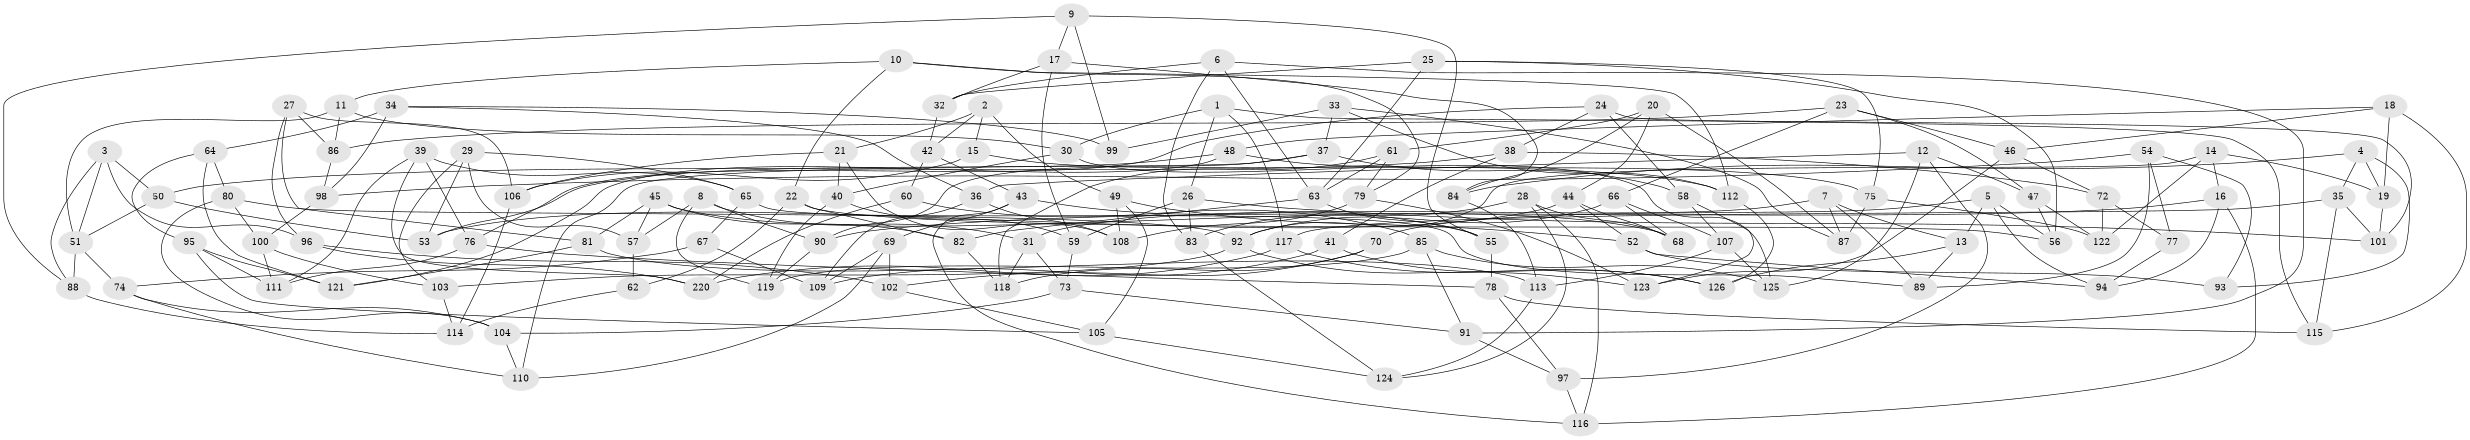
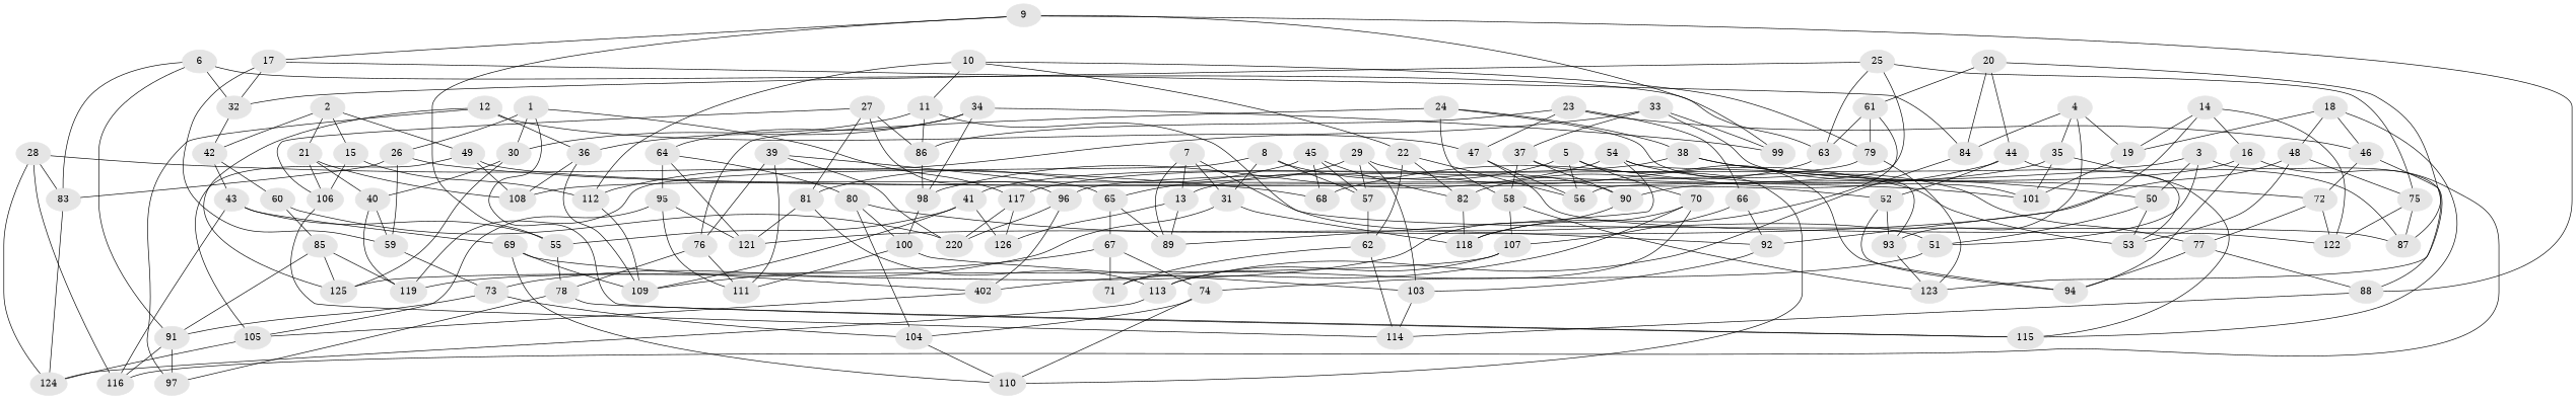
  graph {
    node [color=gray90 style=filled]
    1
    26
    30
    115
    117
    83
    59
    101
    125
    40
    126
    n12 [label=220]
    2
    15
    21
    42
    49
    112
    106
    108
    43
    60
    52
    105
    3
    50
    51
    88
    96
    53
    74
    114
-   102
+   102 [label=402]
    4
    19
    35
    84
    93
    113
    123
    5
    13
    56
    70
    94
    89
    118
+   71
    6
    32
    63
    91
    82
    124
    97
    7
    31
    87
    73
    8
    57
    90
    119
    62
    9
    17
    55
    99
    78
    10
    11
    22
    79
    86
    98
    12
    36
    47
    109
    122
    116
    14
    16
    92
    103
    18
    46
    48
    72
    75
    121
    20
    44
    61
    68
    23
    66
    107
    24
    38
    58
    76
    41
    111
    25
    27
    81
    28
    29
    65
    67
    104
    33
    37
    110
    34
    64
    80
    95
    100
    77
    39
    69
    85
    45
    54
    1 -- 26
    1 -- 30
    1 -- 115
    1 -- 117
    26 -- 83
    26 -- 59
    26 -- 101
    30 -- 125
    30 -- 40
    117 -- 126
    117 -- n12
    83 -- 124
    59 -- 73
    40 -- 59
    40 -- 119
    2 -- 15
    2 -- 21
    2 -- 42
    2 -- 49
    15 -- 112
    15 -- 106
    21 -- 40
    21 -- 106
    21 -- 108
    42 -- 43
    42 -- 60
    49 -- 108
    49 -- 52
    49 -- 105
-   112 -- 126
+   112 -- 109
    106 -- 114
    43 -- 55
    43 -- 116
    43 -- 69
    60 -- n12
    60 -- 85
    52 -- 93
    52 -- 94
    105 -- 124
    3 -- 50
    3 -- 51
    3 -- 88
    3 -- 96
    50 -- 51
    50 -- 53
    51 -- 74
    88 -- 114
    96 -- n12
    96 -- 102
    74 -- 104
    74 -- 110
    102 -- 105
    4 -- 19
    4 -- 35
    4 -- 84
    4 -- 93
    19 -- 101
    35 -- 115
    35 -- 117
    35 -- 101
    84 -- 113
-   92 -- 123
+   93 -- 123
    113 -- 124
    5 -- 13
    5 -- 56
    5 -- 70
    5 -- 94
    13 -- 126
    13 -- 89
    70 -- 102
    70 -- 118
+   70 -- 71
    6 -- 83
    6 -- 32
    6 -- 63
    6 -- 91
    32 -- 42
    63 -- 82
    91 -- 97
    82 -- 118
-   97 -- 116
+   91 -- 116
    7 -- 13
    7 -- 89
    7 -- 31
    7 -- 87
    31 -- 118
    31 -- 73
    73 -- 91
    73 -- 104
    8 -- 31
    8 -- 57
    8 -- 90
    8 -- 119
    57 -- 62
    90 -- 119
    62 -- 114
+   62 -- 71
    9 -- 88
    9 -- 17
    9 -- 55
    9 -- 99
    17 -- 59
    17 -- 84
    17 -- 32
    55 -- 78
    78 -- 115
    78 -- 97
    10 -- 112
    10 -- 11
    10 -- 22
    10 -- 79
    11 -- 30
    11 -- 51
    11 -- 86
    22 -- 56
    22 -- 82
    22 -- 62
    79 -- 108
    79 -- 123
    86 -- 98
    98 -- 100
    12 -- 125
    12 -- 97
    12 -- 36
    12 -- 47
    36 -- 108
    36 -- 109
    47 -- 56
    47 -- 122
    14 -- 19
    14 -- 122
    14 -- 16
    14 -- 92
    16 -- 94
    16 -- 90
    16 -- 116
    92 -- 103
    103 -- 114
    18 -- 115
    18 -- 19
    18 -- 46
    18 -- 48
    46 -- 123
    46 -- 72
    48 -- 53
    48 -- 75
    48 -- 121
    72 -- 122
    72 -- 77
    75 -- 87
    75 -- 122
    20 -- 84
    20 -- 87
    20 -- 44
    20 -- 61
    44 -- 52
    44 -- 53
    44 -- 68
    61 -- 118
    61 -- 63
    61 -- 79
    23 -- 86
    23 -- 47
    23 -- 46
    23 -- 66
    66 -- 92
-   66 -- 68
    66 -- 107
    107 -- 125
    107 -- 113
    24 -- 101
    24 -- 38
    24 -- 58
    24 -- 76
    38 -- 50
    38 -- 72
    38 -- 41
    58 -- 123
    58 -- 107
    76 -- 78
    76 -- 111
    41 -- 126
-   63 -- 55
+   41 -- 55
    41 -- 109
    25 -- 56
    25 -- 32
    25 -- 63
    25 -- 75
    27 -- 106
    27 -- 96
    27 -- 86
    27 -- 81
    81 -- 113
    81 -- 121
    28 -- 83
    28 -- 124
    28 -- 116
    28 -- 68
    29 -- 53
    29 -- 57
    29 -- 103
    29 -- 65
    65 -- 89
    65 -- 67
    67 -- 74
+   67 -- 71
    67 -- 109
    104 -- 110
    33 -- 112
    33 -- 87
    33 -- 99
    33 -- 37
    37 -- 90
    37 -- 58
    37 -- 110
    34 -- 99
    34 -- 98
    34 -- 36
    34 -- 64
    64 -- 121
    64 -- 80
    64 -- 95
    80 -- 92
    80 -- 104
    80 -- 100
    95 -- 105
    95 -- 121
    95 -- 111
    100 -- 103
    100 -- 111
-   51 -- 88
+   77 -- 88
    77 -- 94
    39 -- n12
    39 -- 76
    39 -- 111
    39 -- 65
    69 -- 102
    69 -- 109
    69 -- 110
    85 -- 125
    85 -- 91
    85 -- 119
    45 -- 82
    45 -- 57
    45 -- 68
    45 -- 81
    54 -- 93
    54 -- 89
    54 -- 98
    54 -- 77
  }
